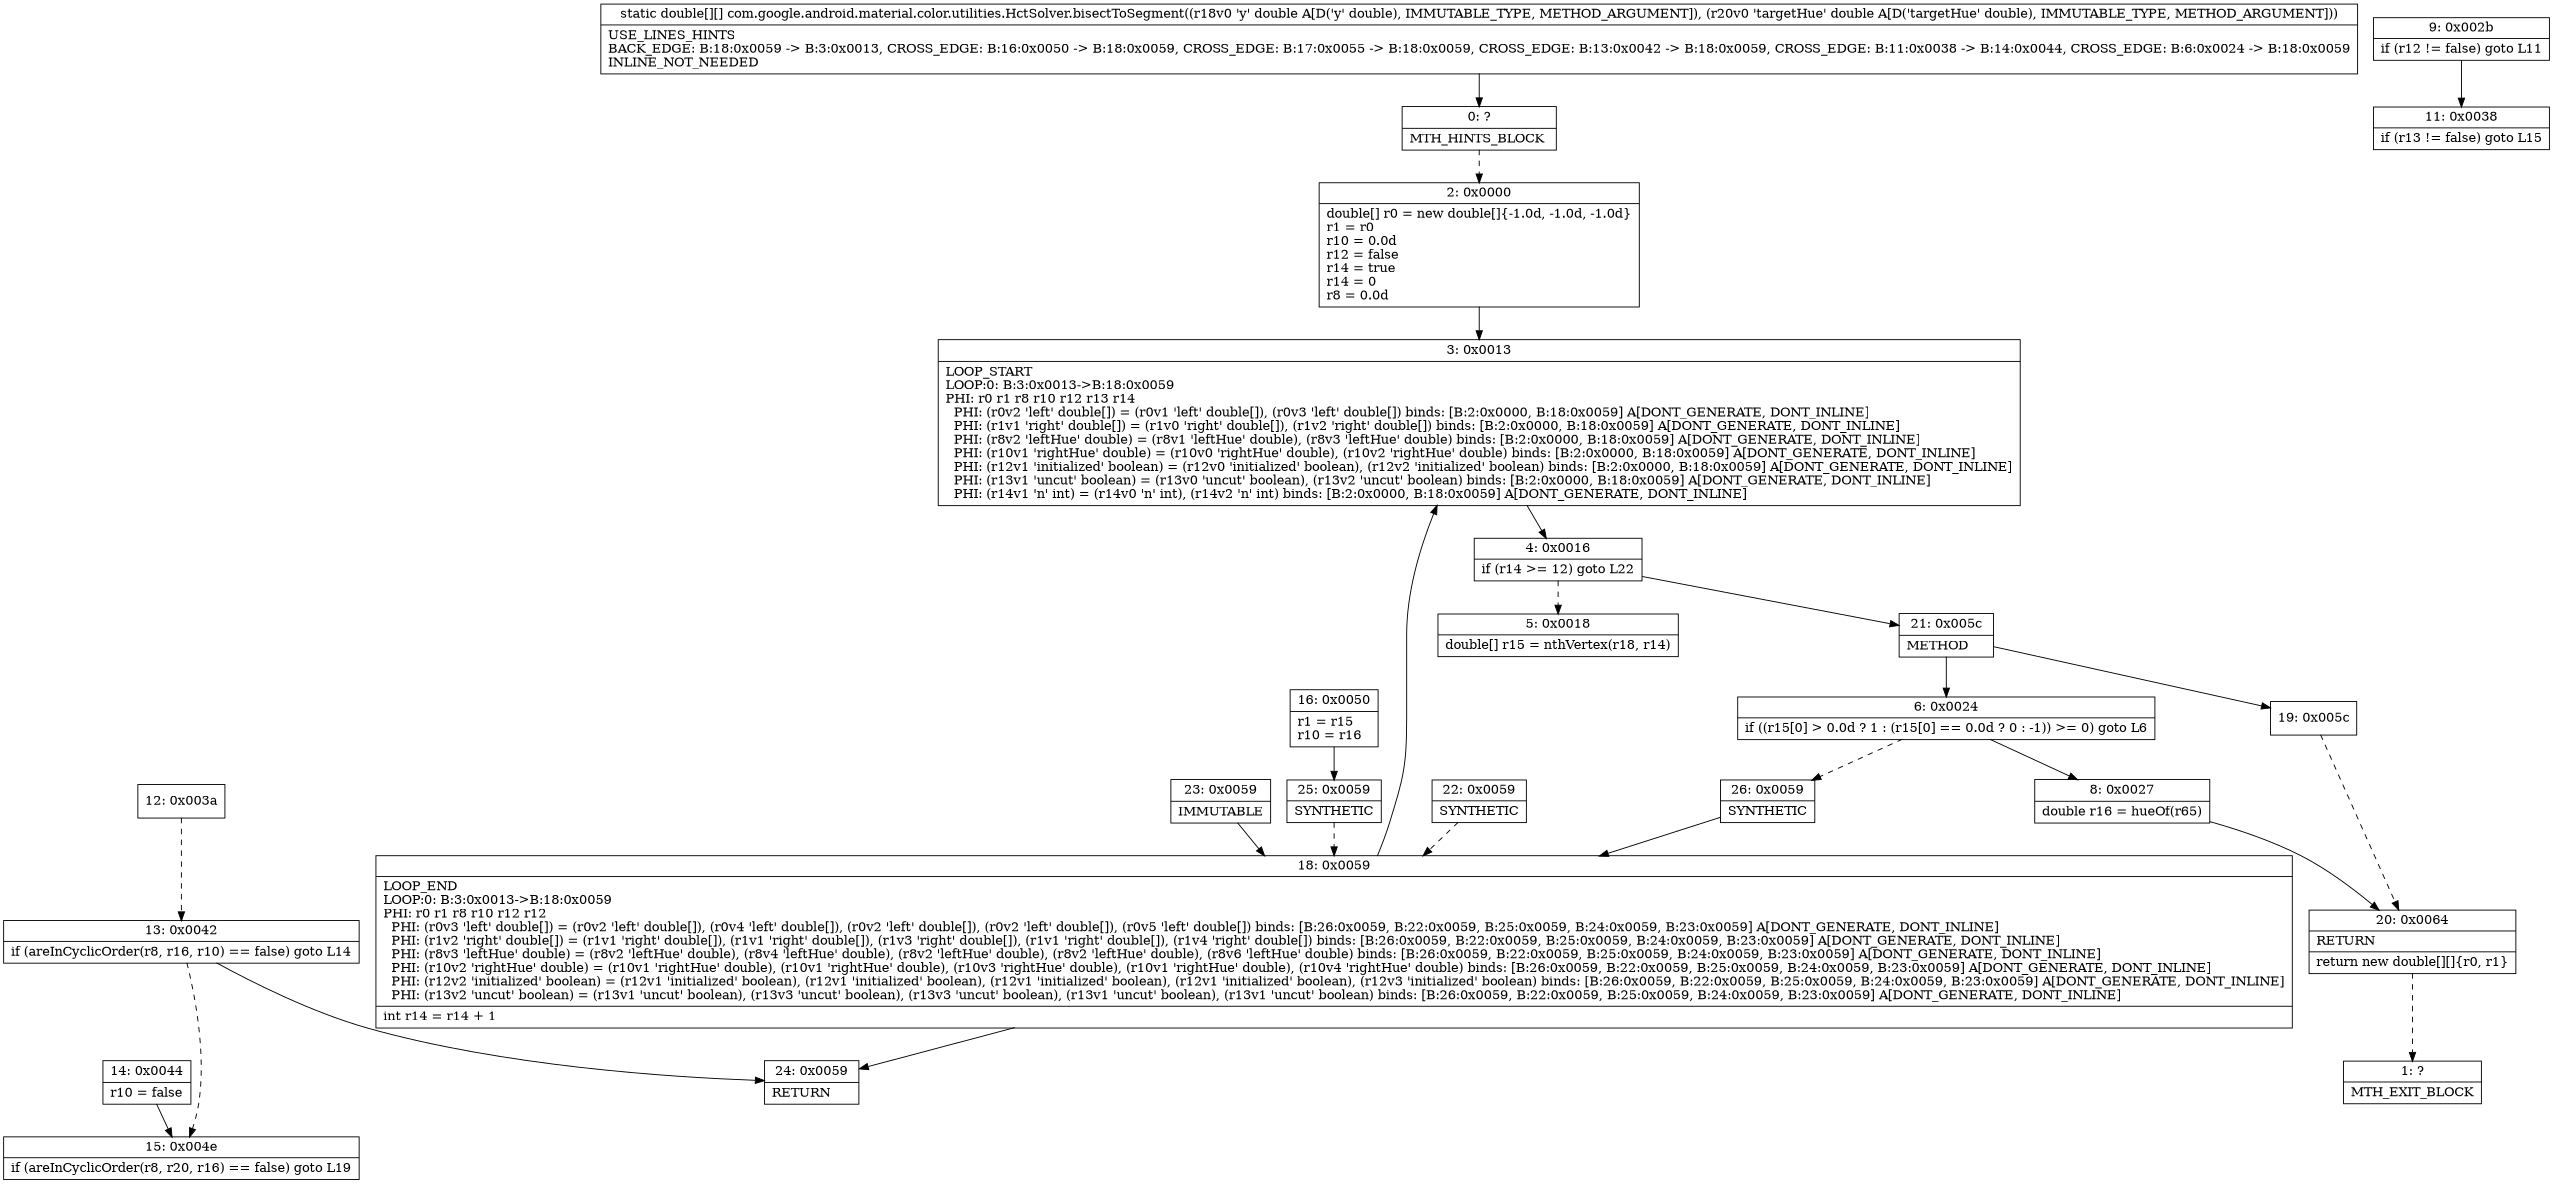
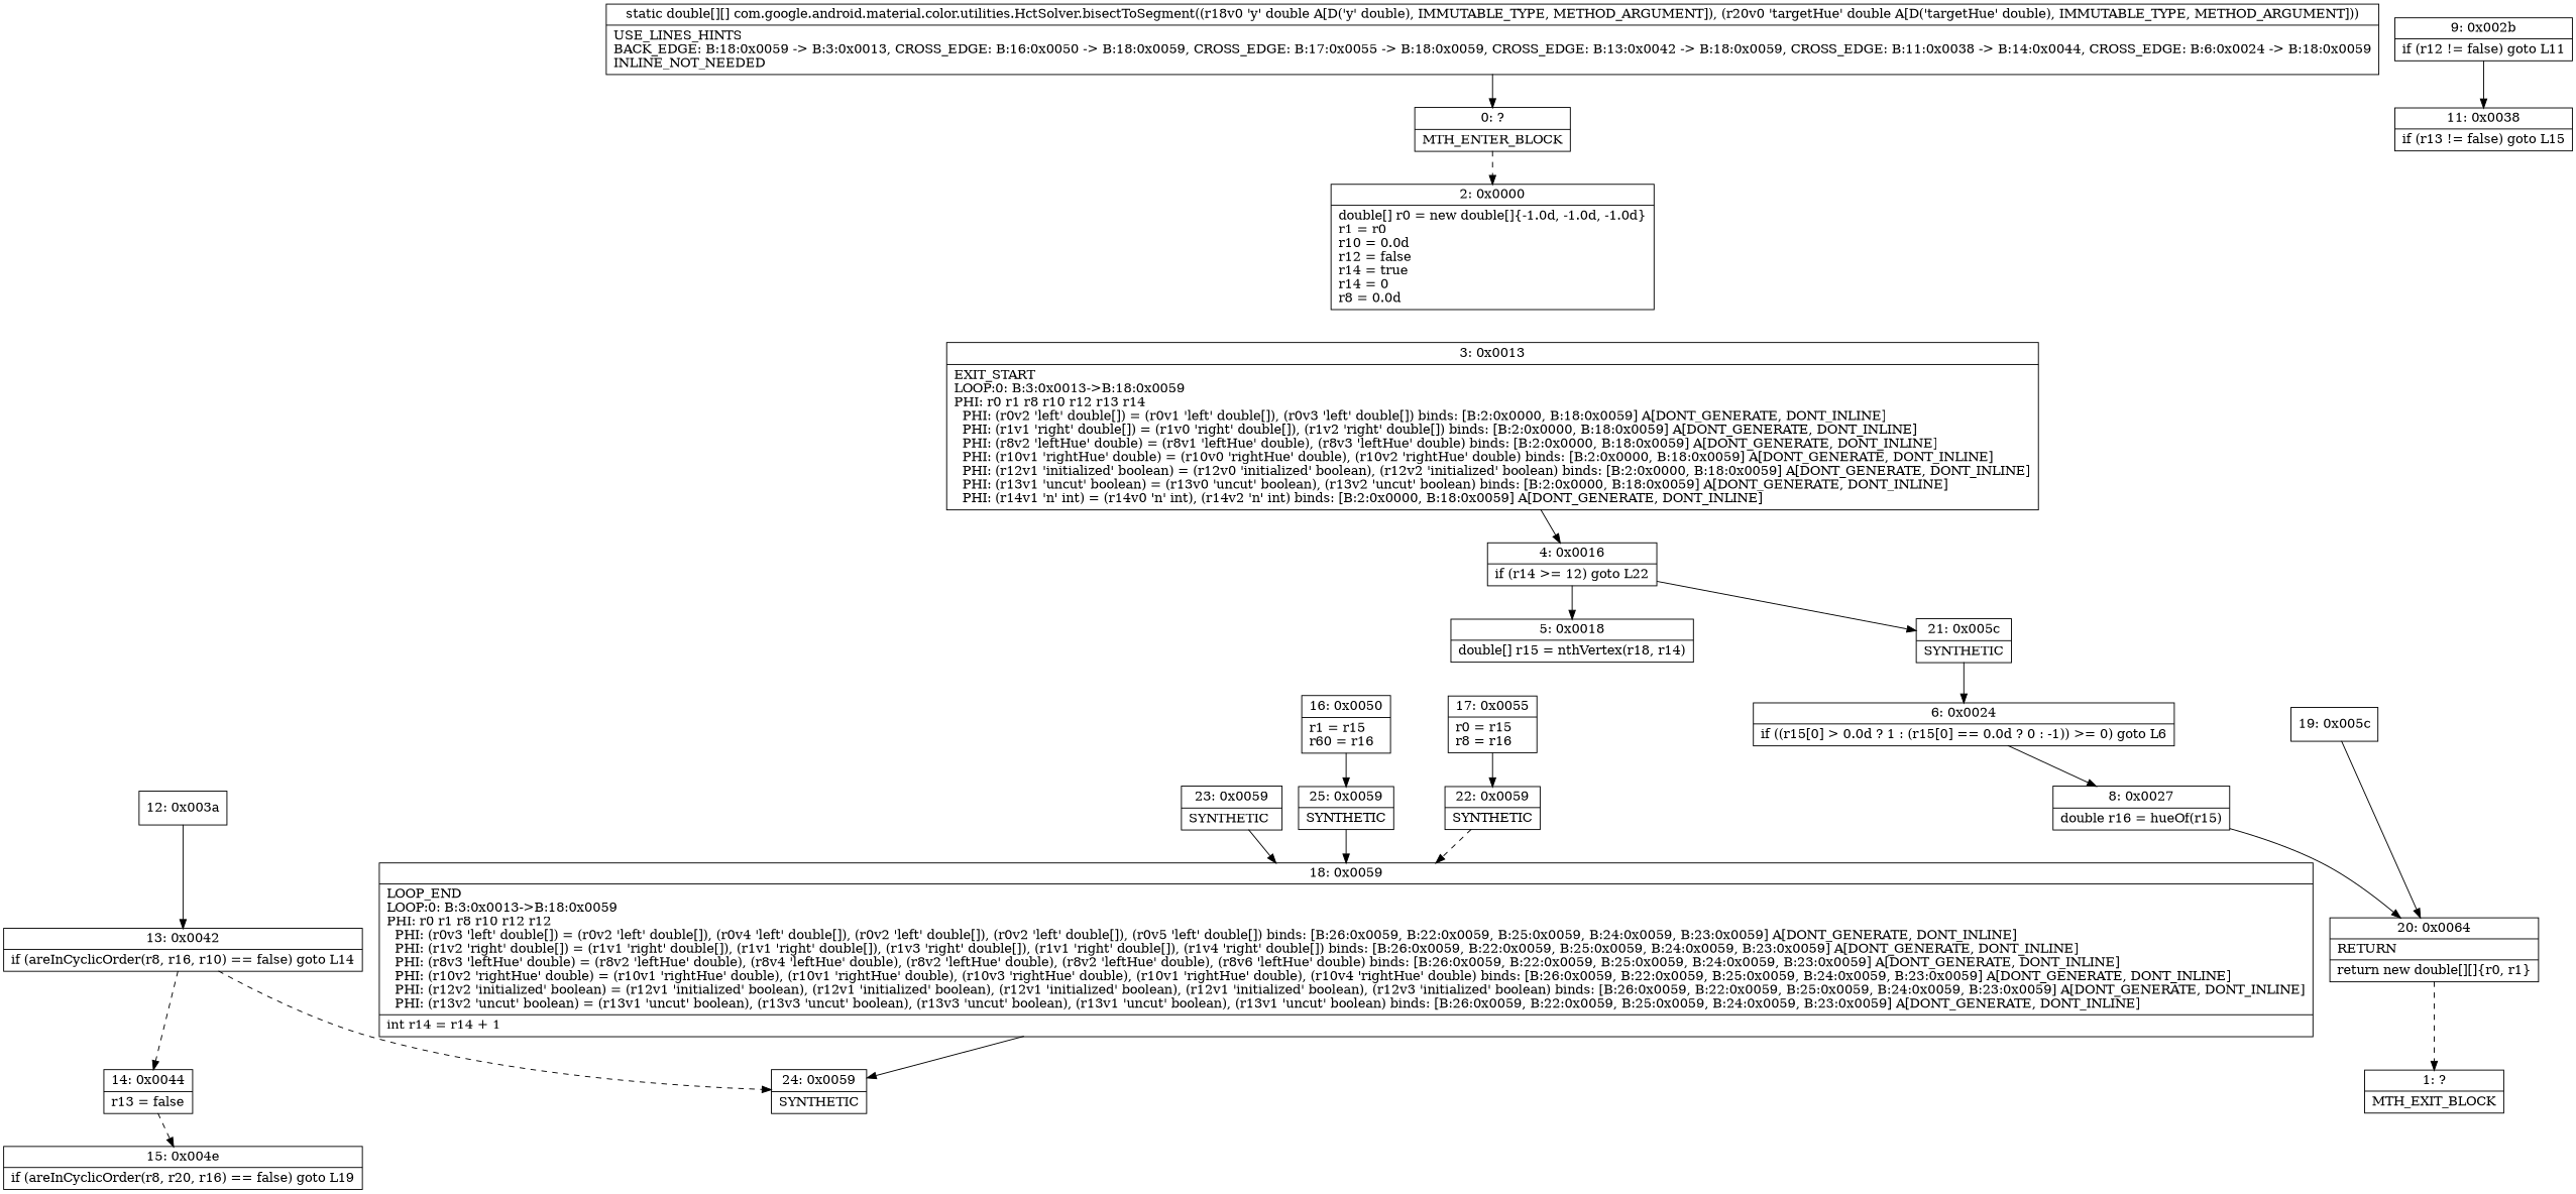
  digraph {
    fontname="DejaVu Serif"
    node [fontname="DejaVu Serif" shape=record]
    edge [fontname="DejaVu Serif"]
-   n1 [label="{0\:\ ?|MTH_HINTS_BLOCK\l}"]
+   n1 [label="{0\:\ ?|MTH_ENTER_BLOCK\l}"]
    n2 [label="{2\:\ 0x0000|double[] r0 = new double[]\{\-1.0d, \-1.0d, \-1.0d\}\lr1 = r0\lr10 = 0.0d\lr12 = false\lr14 = true\lr14 = 0\lr8 = 0.0d\l}"]
-   n3 [label="{3\:\ 0x0013|LOOP_START\lLOOP:0: B:3:0x0013\-\>B:18:0x0059\lPHI: r0 r1 r8 r10 r12 r13 r14 \l  PHI: (r0v2 'left' double[]) = (r0v1 'left' double[]), (r0v3 'left' double[]) binds: [B:2:0x0000, B:18:0x0059] A[DONT_GENERATE, DONT_INLINE]\l  PHI: (r1v1 'right' double[]) = (r1v0 'right' double[]), (r1v2 'right' double[]) binds: [B:2:0x0000, B:18:0x0059] A[DONT_GENERATE, DONT_INLINE]\l  PHI: (r8v2 'leftHue' double) = (r8v1 'leftHue' double), (r8v3 'leftHue' double) binds: [B:2:0x0000, B:18:0x0059] A[DONT_GENERATE, DONT_INLINE]\l  PHI: (r10v1 'rightHue' double) = (r10v0 'rightHue' double), (r10v2 'rightHue' double) binds: [B:2:0x0000, B:18:0x0059] A[DONT_GENERATE, DONT_INLINE]\l  PHI: (r12v1 'initialized' boolean) = (r12v0 'initialized' boolean), (r12v2 'initialized' boolean) binds: [B:2:0x0000, B:18:0x0059] A[DONT_GENERATE, DONT_INLINE]\l  PHI: (r13v1 'uncut' boolean) = (r13v0 'uncut' boolean), (r13v2 'uncut' boolean) binds: [B:2:0x0000, B:18:0x0059] A[DONT_GENERATE, DONT_INLINE]\l  PHI: (r14v1 'n' int) = (r14v0 'n' int), (r14v2 'n' int) binds: [B:2:0x0000, B:18:0x0059] A[DONT_GENERATE, DONT_INLINE]\l}"]
+   n3 [label="{3\:\ 0x0013|EXIT_START\lLOOP:0: B:3:0x0013\-\>B:18:0x0059\lPHI: r0 r1 r8 r10 r12 r13 r14 \l  PHI: (r0v2 'left' double[]) = (r0v1 'left' double[]), (r0v3 'left' double[]) binds: [B:2:0x0000, B:18:0x0059] A[DONT_GENERATE, DONT_INLINE]\l  PHI: (r1v1 'right' double[]) = (r1v0 'right' double[]), (r1v2 'right' double[]) binds: [B:2:0x0000, B:18:0x0059] A[DONT_GENERATE, DONT_INLINE]\l  PHI: (r8v2 'leftHue' double) = (r8v1 'leftHue' double), (r8v3 'leftHue' double) binds: [B:2:0x0000, B:18:0x0059] A[DONT_GENERATE, DONT_INLINE]\l  PHI: (r10v1 'rightHue' double) = (r10v0 'rightHue' double), (r10v2 'rightHue' double) binds: [B:2:0x0000, B:18:0x0059] A[DONT_GENERATE, DONT_INLINE]\l  PHI: (r12v1 'initialized' boolean) = (r12v0 'initialized' boolean), (r12v2 'initialized' boolean) binds: [B:2:0x0000, B:18:0x0059] A[DONT_GENERATE, DONT_INLINE]\l  PHI: (r13v1 'uncut' boolean) = (r13v0 'uncut' boolean), (r13v2 'uncut' boolean) binds: [B:2:0x0000, B:18:0x0059] A[DONT_GENERATE, DONT_INLINE]\l  PHI: (r14v1 'n' int) = (r14v0 'n' int), (r14v2 'n' int) binds: [B:2:0x0000, B:18:0x0059] A[DONT_GENERATE, DONT_INLINE]\l}"]
    n4 [label="{4\:\ 0x0016|if (r14 \>= 12) goto L22\l}"]
    n5 [label="{5\:\ 0x0018|double[] r15 = nthVertex(r18, r14)\l}"]
-   n6 [label="{21\:\ 0x005c|METHOD\l}"]
+   n6 [label="{21\:\ 0x005c|SYNTHETIC\l}"]
    n7 [label="{6\:\ 0x0024|if ((r15[0] \> 0.0d ? 1 : (r15[0] == 0.0d ? 0 : \-1)) \>= 0) goto L6\l}"]
    n8 [label="{19\:\ 0x005c}"]
-   n9 [label="{8\:\ 0x0027|double r16 = hueOf(r65)\l}"]
-   n10 [label="{26\:\ 0x0059|SYNTHETIC\l}"]
+   n9 [label="{8\:\ 0x0027|double r16 = hueOf(r15)\l}"]
    n11 [label="{20\:\ 0x0064|RETURN\l|return new double[][]\{r0, r1\}\l}"]
    n12 [label="{18\:\ 0x0059|LOOP_END\lLOOP:0: B:3:0x0013\-\>B:18:0x0059\lPHI: r0 r1 r8 r10 r12 r12 \l  PHI: (r0v3 'left' double[]) = (r0v2 'left' double[]), (r0v4 'left' double[]), (r0v2 'left' double[]), (r0v2 'left' double[]), (r0v5 'left' double[]) binds: [B:26:0x0059, B:22:0x0059, B:25:0x0059, B:24:0x0059, B:23:0x0059] A[DONT_GENERATE, DONT_INLINE]\l  PHI: (r1v2 'right' double[]) = (r1v1 'right' double[]), (r1v1 'right' double[]), (r1v3 'right' double[]), (r1v1 'right' double[]), (r1v4 'right' double[]) binds: [B:26:0x0059, B:22:0x0059, B:25:0x0059, B:24:0x0059, B:23:0x0059] A[DONT_GENERATE, DONT_INLINE]\l  PHI: (r8v3 'leftHue' double) = (r8v2 'leftHue' double), (r8v4 'leftHue' double), (r8v2 'leftHue' double), (r8v2 'leftHue' double), (r8v6 'leftHue' double) binds: [B:26:0x0059, B:22:0x0059, B:25:0x0059, B:24:0x0059, B:23:0x0059] A[DONT_GENERATE, DONT_INLINE]\l  PHI: (r10v2 'rightHue' double) = (r10v1 'rightHue' double), (r10v1 'rightHue' double), (r10v3 'rightHue' double), (r10v1 'rightHue' double), (r10v4 'rightHue' double) binds: [B:26:0x0059, B:22:0x0059, B:25:0x0059, B:24:0x0059, B:23:0x0059] A[DONT_GENERATE, DONT_INLINE]\l  PHI: (r12v2 'initialized' boolean) = (r12v1 'initialized' boolean), (r12v1 'initialized' boolean), (r12v1 'initialized' boolean), (r12v1 'initialized' boolean), (r12v3 'initialized' boolean) binds: [B:26:0x0059, B:22:0x0059, B:25:0x0059, B:24:0x0059, B:23:0x0059] A[DONT_GENERATE, DONT_INLINE]\l  PHI: (r13v2 'uncut' boolean) = (r13v1 'uncut' boolean), (r13v3 'uncut' boolean), (r13v3 'uncut' boolean), (r13v1 'uncut' boolean), (r13v1 'uncut' boolean) binds: [B:26:0x0059, B:22:0x0059, B:25:0x0059, B:24:0x0059, B:23:0x0059] A[DONT_GENERATE, DONT_INLINE]\l|int r14 = r14 + 1\l}"]
    n13 [label="{9\:\ 0x002b|if (r12 != false) goto L11\l}"]
    n14 [label="{11\:\ 0x0038|if (r13 != false) goto L15\l}"]
-   n15 [label="{23\:\ 0x0059|IMMUTABLE\l}"]
-   n16 [label="{24\:\ 0x0059|RETURN\l}"]
+   n15 [label="{23\:\ 0x0059|SYNTHETIC\l}"]
+   n16 [label="{24\:\ 0x0059|SYNTHETIC\l}"]
    n17 [label="{12\:\ 0x003a}"]
    n18 [label="{13\:\ 0x0042|if (areInCyclicOrder(r8, r16, r10) == false) goto L14\l}"]
-   n19 [label="{14\:\ 0x0044|r10 = false\l}"]
+   n19 [label="{14\:\ 0x0044|r13 = false\l}"]
    n20 [label="{15\:\ 0x004e|if (areInCyclicOrder(r8, r20, r16) == false) goto L19\l}"]
-   n21 [label="{16\:\ 0x0050|r1 = r15\lr10 = r16\l}"]
+   n21 [label="{16\:\ 0x0050|r1 = r15\lr60 = r16\l}"]
    n22 [label="{25\:\ 0x0059|SYNTHETIC\l}"]
+   n23 [label="{17\:\ 0x0055|r0 = r15\lr8 = r16\l}"]
    n24 [label="{22\:\ 0x0059|SYNTHETIC\l}"]
    n25 [label="{1\:\ ?|MTH_EXIT_BLOCK\l}"]
    n26 [label="{static double[][] com.google.android.material.color.utilities.HctSolver.bisectToSegment((r18v0 'y' double A[D('y' double), IMMUTABLE_TYPE, METHOD_ARGUMENT]), (r20v0 'targetHue' double A[D('targetHue' double), IMMUTABLE_TYPE, METHOD_ARGUMENT]))  | USE_LINES_HINTS\lBACK_EDGE: B:18:0x0059 \-\> B:3:0x0013, CROSS_EDGE: B:16:0x0050 \-\> B:18:0x0059, CROSS_EDGE: B:17:0x0055 \-\> B:18:0x0059, CROSS_EDGE: B:13:0x0042 \-\> B:18:0x0059, CROSS_EDGE: B:11:0x0038 \-\> B:14:0x0044, CROSS_EDGE: B:6:0x0024 \-\> B:18:0x0059\lINLINE_NOT_NEEDED\l}"]
    n1 -> n2 [style=dashed]
-   n2 -> n3
    n3 -> n4
-   n4 -> n5 [style=dashed]
+   n4 -> n5 [style=solid]
    n4 -> n6
    n6 -> n7
-   n6 -> n8
    n7 -> n9
-   n7 -> n10 [style=dashed]
-   n8 -> n11 [style=dashed]
+   n8 -> n11
    n9 -> n11
-   n10 -> n12
    n11 -> n25 [style=dashed]
-   n12 -> n3
    n12 -> n16
    n13 -> n14
    n15 -> n12
-   n17 -> n18 [style=dashed]
-   n18 -> n16
-   n18 -> n20 [style=dashed]
-   n19 -> n20
+   n17 -> n18
+   n18 -> n16 [style=dashed]
+   n18 -> n19 [style=dashed]
+   n19 -> n20 [style=dashed]
    n21 -> n22
-   n22 -> n12 [style=dashed]
+   n22 -> n12
+   n23 -> n24
    n24 -> n12 [style=dashed]
    n26 -> n1
  }
